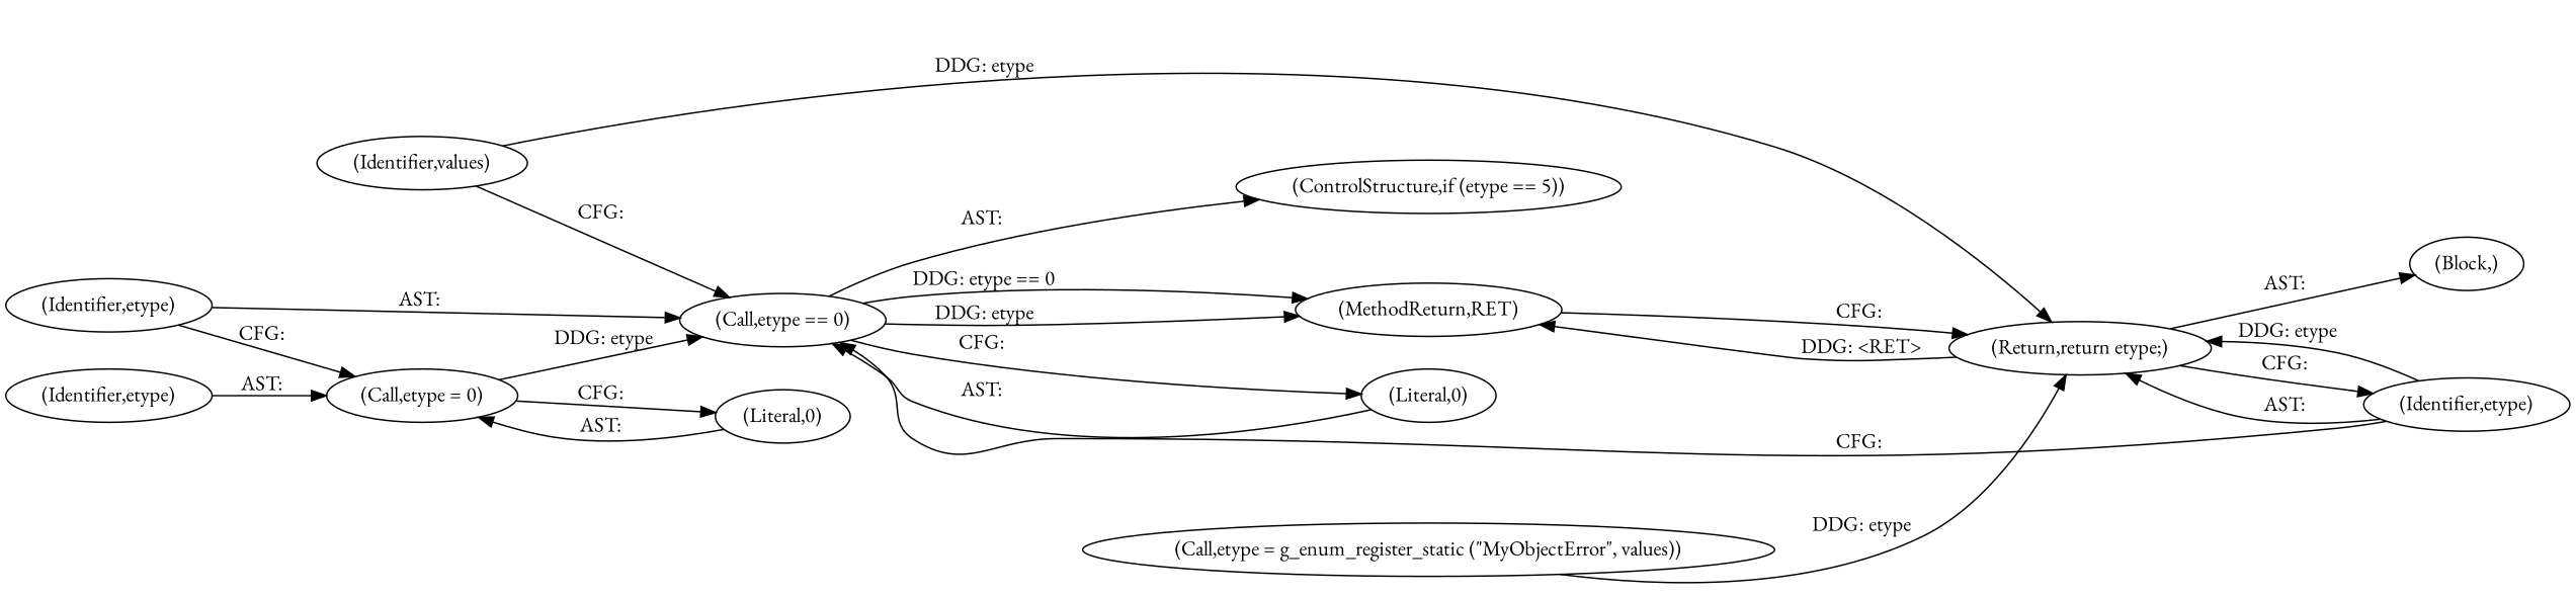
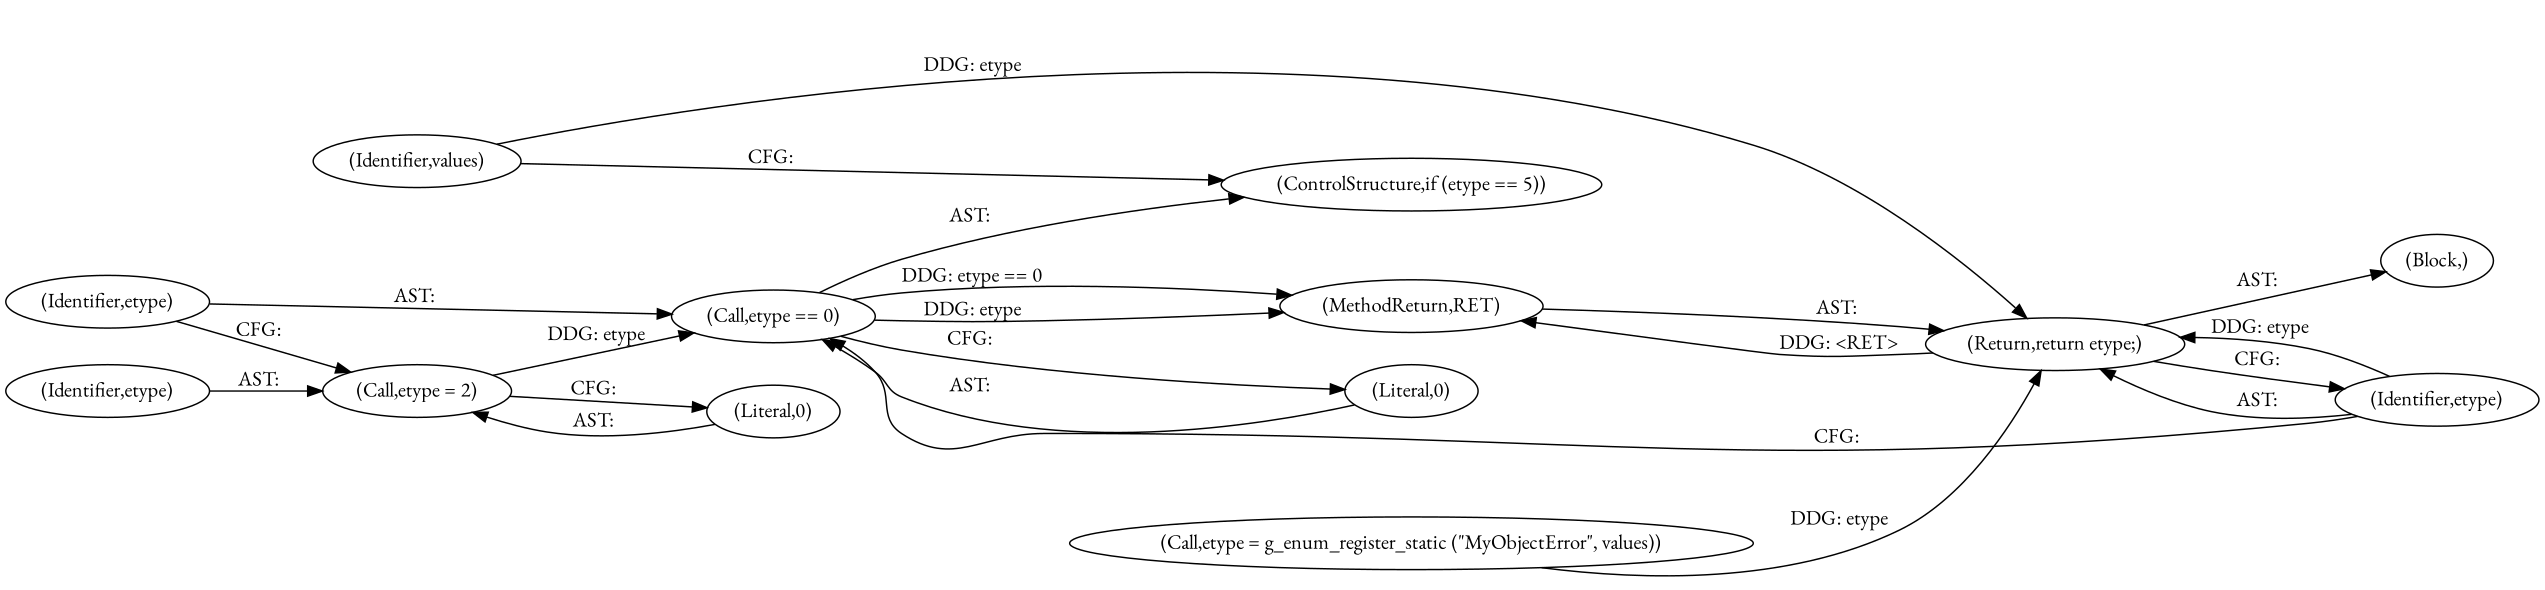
  digraph {
    fontname="EB Garamond"
    rankdir=LR
    node [fontname="EB Garamond"]
    edge [fontname="EB Garamond"]
-   n1 [label="(Call,etype = 0)"]
+   n1 [label="(Call,etype = 2)"]
    n2 [label="(Call,etype == 0)"]
    n3 [label="(Literal,0)"]
    n4 [label="(ControlStructure,if (etype == 5))"]
    n5 [label="(MethodReturn,RET)"]
    n6 [label="(Literal,0)"]
    n7 [label="(Block,)"]
    n8 [label="(Return,return etype;)"]
    n9 [label="(Identifier,etype)"]
    n10 [label="(Identifier,etype)"]
    n11 [label="(Call,etype = g_enum_register_static (\"MyObjectError\", values))"]
    n12 [label="(Identifier,values)"]
    n13 [label="(Identifier,etype)"]
    n1 -> n2 [label="DDG: etype"]
    n1 -> n3 [label="CFG: "]
    n2 -> n4 [label="AST: "]
    n2 -> n5 [label="DDG: etype == 0"]
    n2 -> n5 [label="DDG: etype"]
    n2 -> n6 [label="CFG: "]
    n3 -> n1 [label="AST: "]
-   n5 -> n8 [label="CFG: "]
+   n5 -> n8 [label="AST: "]
    n6 -> n2 [label="AST: "]
    n8 -> n5 [label="DDG: <RET>"]
    n8 -> n7 [label="AST: "]
    n8 -> n9 [label="CFG: "]
    n9 -> n2 [label="CFG: "]
    n9 -> n8 [label="AST: "]
    n9 -> n8 [label="DDG: etype"]
    n10 -> n1 [label="AST: "]
    n11 -> n8 [label="DDG: etype"]
-   n12 -> n2 [label="CFG: "]
+   n12 -> n4 [label="CFG: "]
    n12 -> n8 [label="DDG: etype"]
    n13 -> n1 [label="CFG: "]
    n13 -> n2 [label="AST: "]
  }
